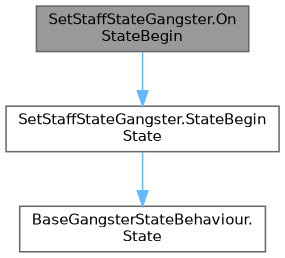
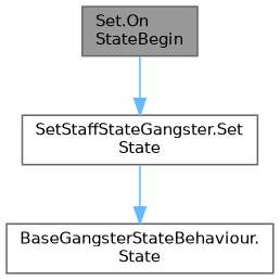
  digraph {
    rankdir=TB
    node [color=grey40 fillcolor=white fontname=Helvetica fontsize=10 shape=box style=filled]
    edge [color=steelblue1 fontname=Helvetica fontsize=10 labelfontname=Helvetica labelfontsize=10 style=solid]
-   n1 [color=gray40 fillcolor=grey60 fontcolor=black height=0.2 label="SetStaffStateGangster.On\lStateBegin" width=0.4]
-   n2 [height=0.2 label="SetStaffStateGangster.StateBegin\lState" width=0.4]
+   n1 [color=gray40 fillcolor=grey60 fontcolor=black height=0.2 label="Set.On\lStateBegin" width=0.4]
+   n2 [height=0.2 label="SetStaffStateGangster.Set\lState" width=0.4]
    n3 [height=0.2 label="BaseGangsterStateBehaviour.\lState" width=0.4]
    n1 -> n2
    n2 -> n3
  }
